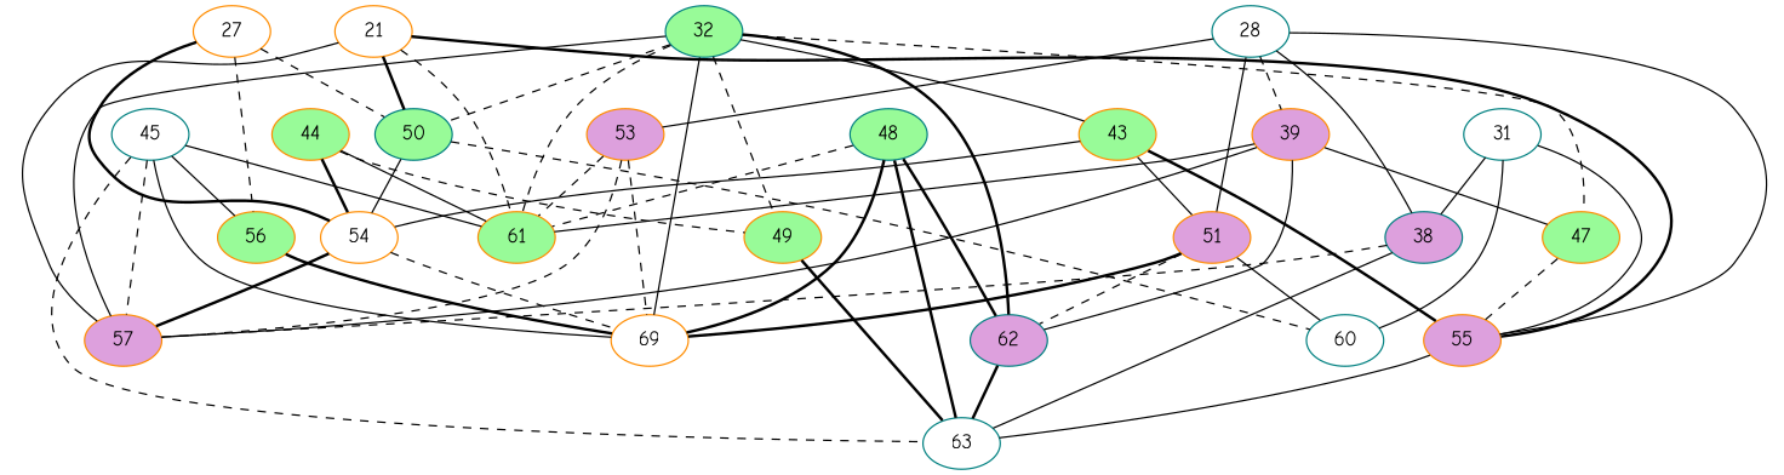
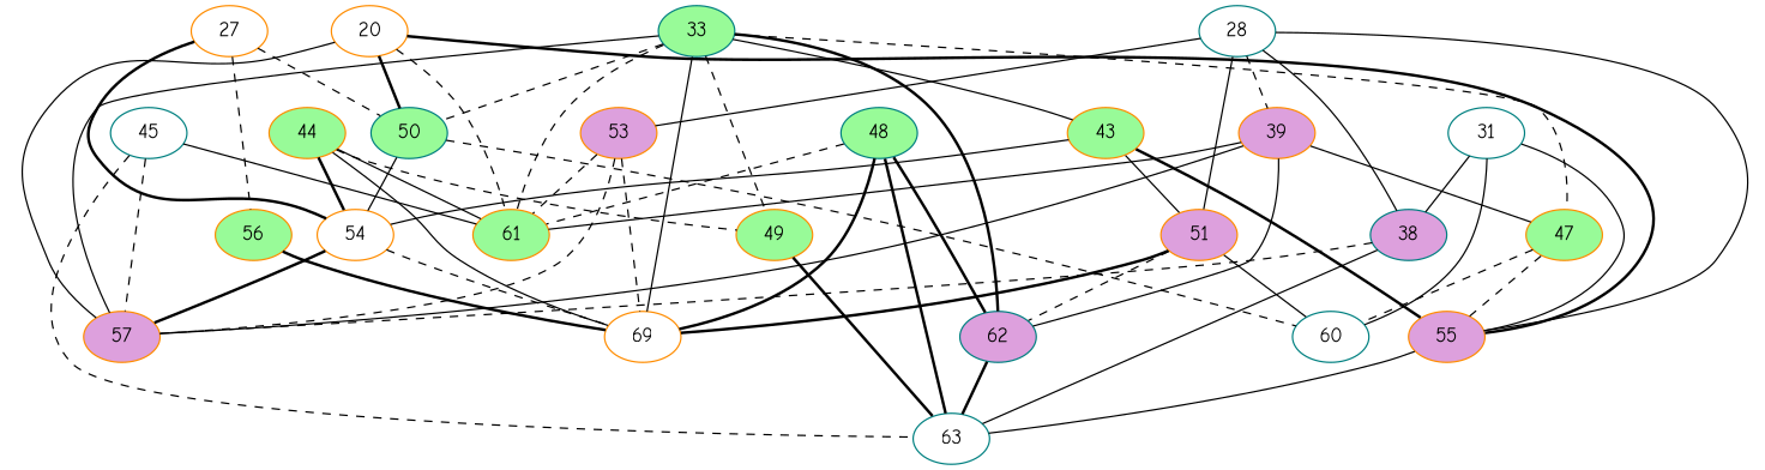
  graph {
    fontname="Comic Neue"
    node [color=darkorange fillcolor=white fontname="Comic Neue" style=filled]
    edge [fontname="Comic Neue" style=solid]
-   20 [super="+18" label=21]
+   20 [super="+18"]
    50 [color=teal fillcolor=palegreen super="+40"]
    55 [fillcolor=plum super="+10+46"]
    57 [fillcolor=plum super="+6+32+15+17"]
    61 [fillcolor=palegreen super="+37"]
    54 [super="+41+30"]
    60 [color=teal]
    63 [color=teal super="+58"]
    27
    56 [fillcolor=palegreen super="+21"]
    n11 [label=69 super="+24+52"]
    28 [color=teal super="+12"]
    38 [color=teal fillcolor=plum]
    39 [fillcolor=plum super="+25"]
    51 [fillcolor=plum super="+11"]
    53 [fillcolor=plum]
    47 [fillcolor=palegreen]
    62 [color=teal fillcolor=plum super="+22"]
    31 [color=teal]
-   33 [color=teal fillcolor=palegreen super="+16+4+26" label=32]
+   33 [color=teal fillcolor=palegreen super="+16+4+26"]
    43 [fillcolor=palegreen super="+9+19"]
    49 [fillcolor=palegreen super="+1"]
    44 [fillcolor=palegreen]
    45 [color=teal super="+42+35"]
    48 [color=teal fillcolor=palegreen super="+8"]
    20 -- 50 [style=bold]
    20 -- 55 [style=bold]
    20 -- 57 [weight=3]
    20 -- 61 [style=dashed]
    50 -- 54
    50 -- 60 [style=dashed]
    55 -- 63 [weight=2]
    54 -- 57 [style=bold weight=2]
    54 -- n11 [style=dashed]
    27 -- 50 [style=dashed]
    27 -- 54 [style=bold]
    27 -- 56 [style=dashed weight=2]
    56 -- n11 [style=bold weight=2]
    28 -- 55
    28 -- 38
    28 -- 39 [style=dashed]
    28 -- 51 [weight=2]
    28 -- 53
    38 -- 57 [style=dashed]
    38 -- 63
    39 -- 57 [weight=2]
    39 -- 61
    39 -- 47
    39 -- 62
    51 -- 60
    51 -- n11 [style=bold]
    51 -- 62 [style=dashed]
    53 -- 57 [style=dashed]
    53 -- 61 [style=dashed]
    53 -- n11 [style=dashed]
    47 -- 55 [style=dashed]
+   47 -- 60 [style=dashed]
    62 -- 63 [style=bold weight=2]
    31 -- 55 [weight=2]
    31 -- 60
    31 -- 38
    33 -- 50 [style=dashed weight=2]
    33 -- 57 [weight=3]
    33 -- 61 [style=dashed weight=2]
    33 -- n11 [weight=2]
    33 -- 47 [style=dashed]
    33 -- 62 [style=bold weight=2]
    33 -- 43 [weight=2]
    33 -- 49 [style=dashed weight=2]
    43 -- 55 [style=bold weight=3]
    43 -- 54 [weight=2]
    43 -- 51
    49 -- 63 [style=bold weight=2]
    44 -- 61
    44 -- 54 [style=bold]
    44 -- 49 [style=dashed weight=2]
    45 -- 57 [style=dashed weight=2]
    45 -- 61
    45 -- 63 [style=dashed weight=2]
-   45 -- 56 [weight=2]
-   45 -- n11
+   44 -- n11
    48 -- 61 [style=dashed]
    48 -- 63 [style=bold]
    48 -- n11 [style=bold weight=2]
    48 -- 62 [style=bold weight=2]
  }
